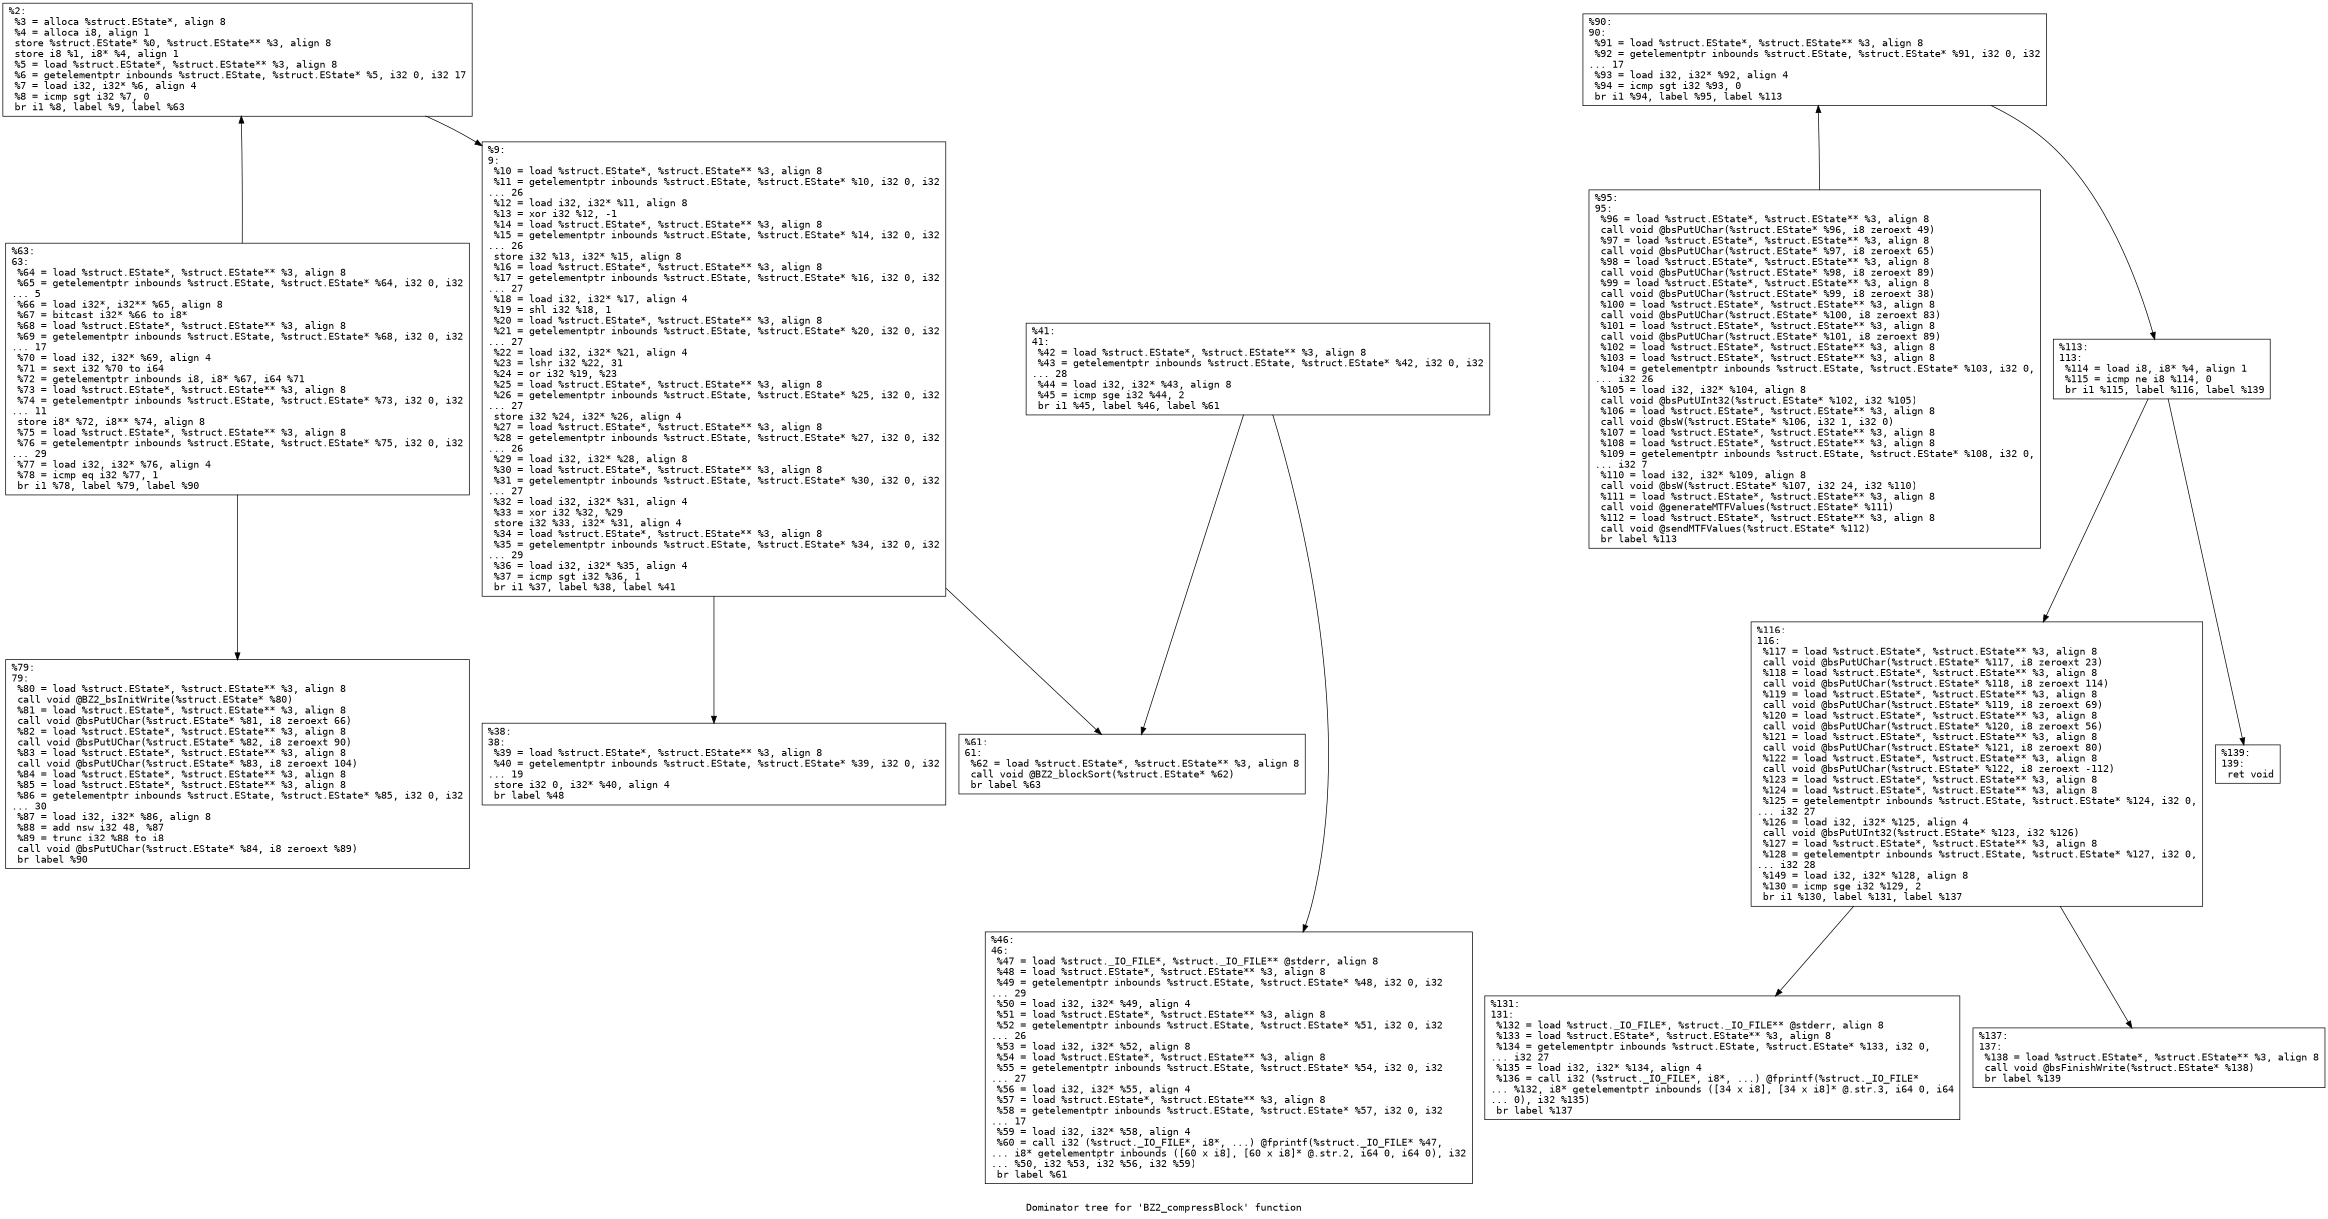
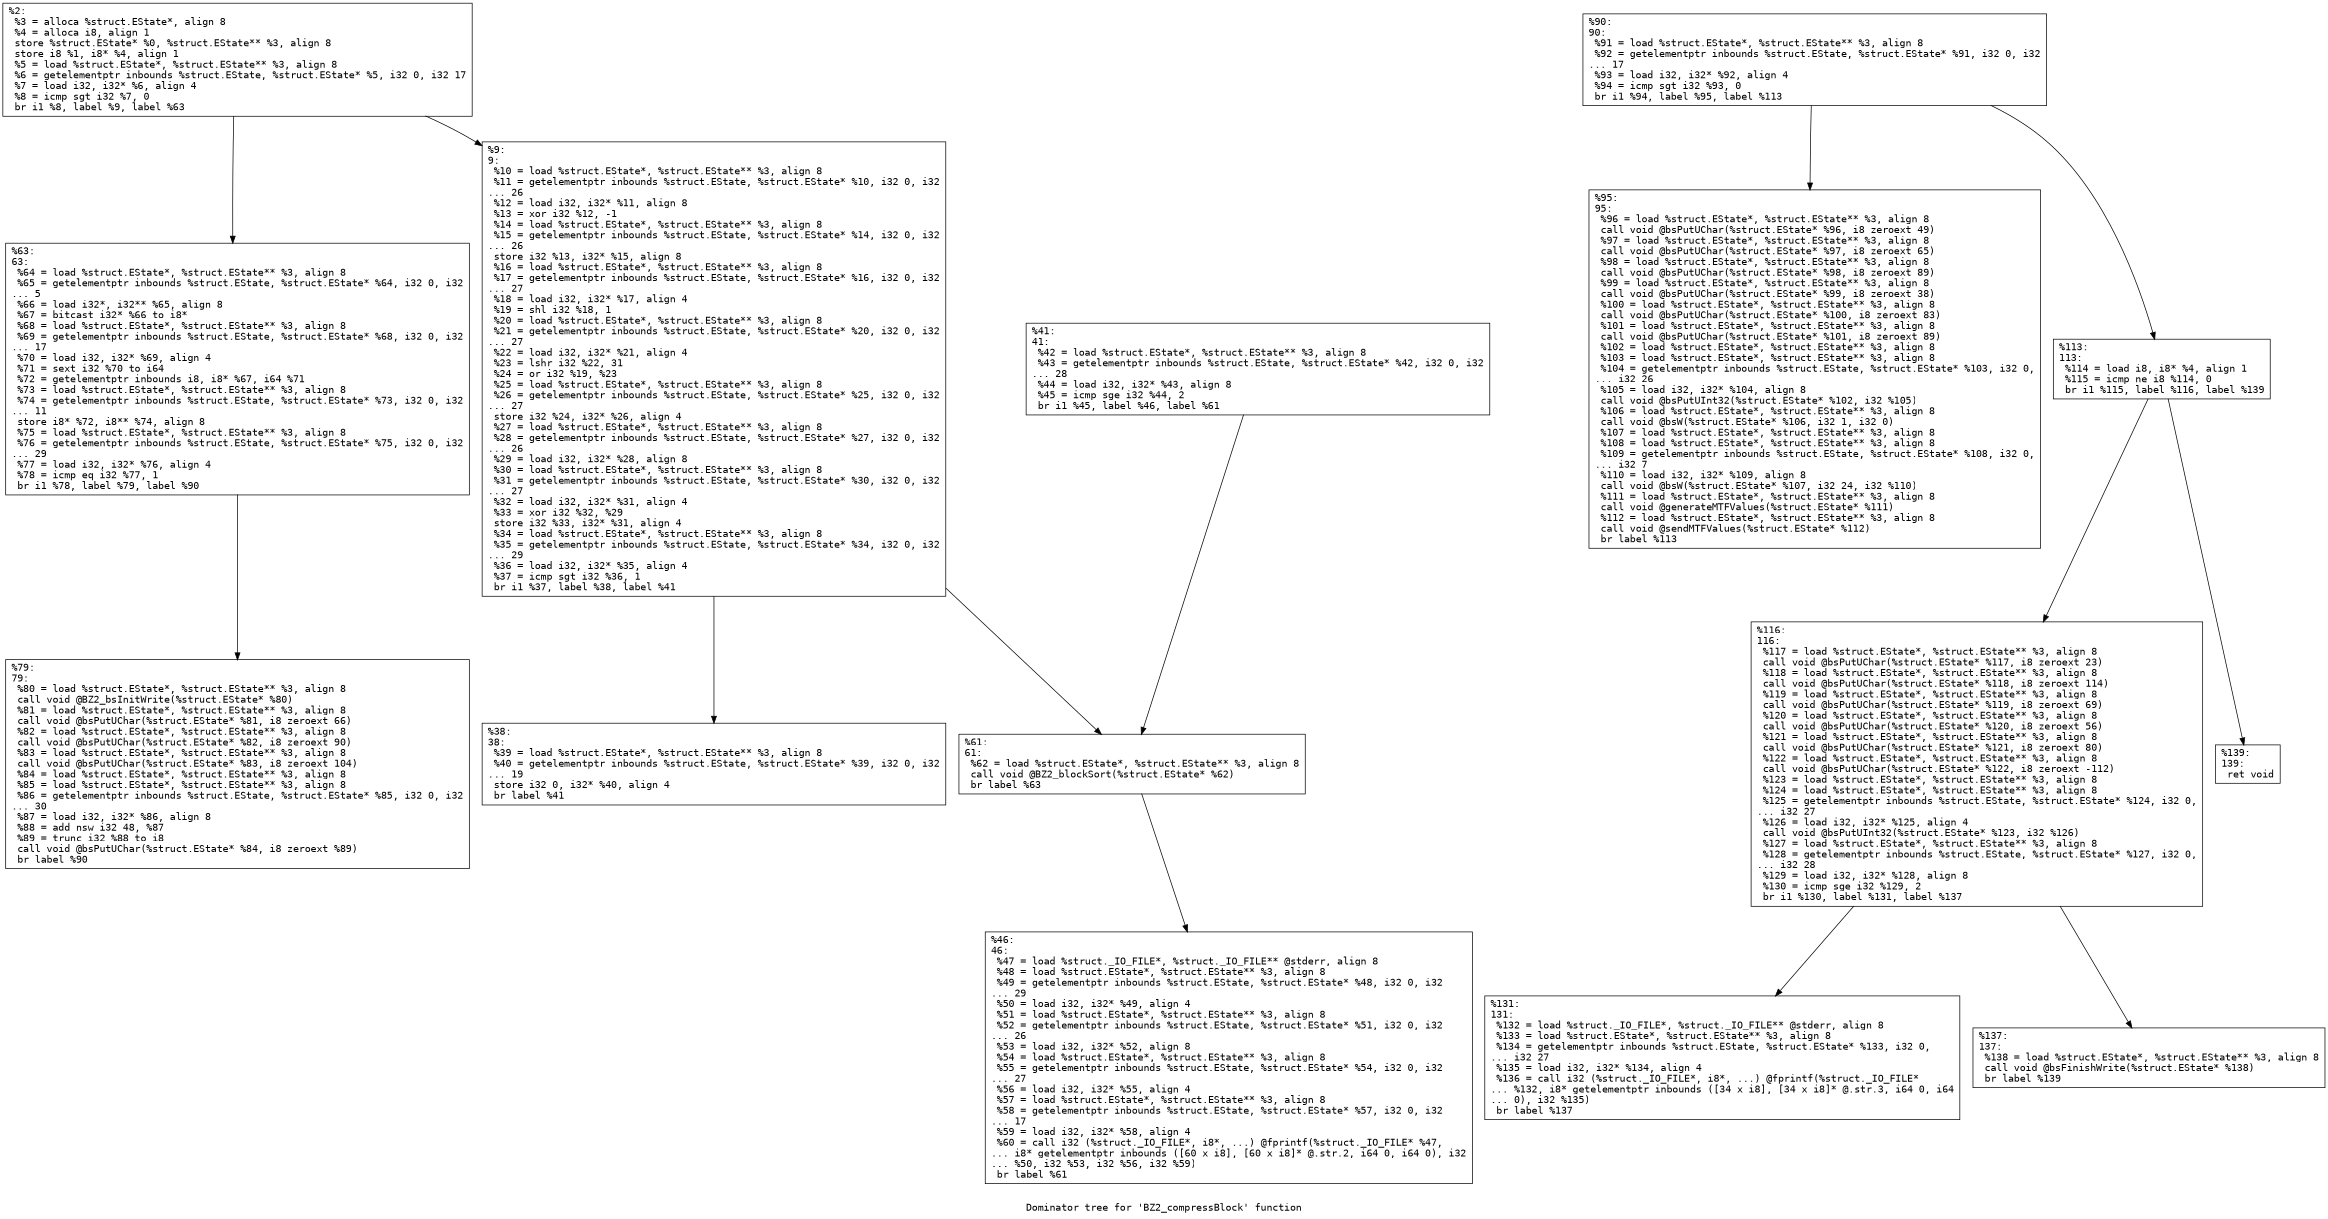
  digraph {
    fontname="DejaVu Sans Mono"
    label="Dominator tree for 'BZ2_compressBlock' function"
    node [fontname="DejaVu Sans Mono" shape=record]
    edge [fontname="DejaVu Sans Mono"]
    n1 [label="{%2:\l  %3 = alloca %struct.EState*, align 8\l  %4 = alloca i8, align 1\l  store %struct.EState* %0, %struct.EState** %3, align 8\l  store i8 %1, i8* %4, align 1\l  %5 = load %struct.EState*, %struct.EState** %3, align 8\l  %6 = getelementptr inbounds %struct.EState, %struct.EState* %5, i32 0, i32 17\l  %7 = load i32, i32* %6, align 4\l  %8 = icmp sgt i32 %7, 0\l  br i1 %8, label %9, label %63\l}"]
    n2 [label="{%9:\l9:                                                \l  %10 = load %struct.EState*, %struct.EState** %3, align 8\l  %11 = getelementptr inbounds %struct.EState, %struct.EState* %10, i32 0, i32\l... 26\l  %12 = load i32, i32* %11, align 8\l  %13 = xor i32 %12, -1\l  %14 = load %struct.EState*, %struct.EState** %3, align 8\l  %15 = getelementptr inbounds %struct.EState, %struct.EState* %14, i32 0, i32\l... 26\l  store i32 %13, i32* %15, align 8\l  %16 = load %struct.EState*, %struct.EState** %3, align 8\l  %17 = getelementptr inbounds %struct.EState, %struct.EState* %16, i32 0, i32\l... 27\l  %18 = load i32, i32* %17, align 4\l  %19 = shl i32 %18, 1\l  %20 = load %struct.EState*, %struct.EState** %3, align 8\l  %21 = getelementptr inbounds %struct.EState, %struct.EState* %20, i32 0, i32\l... 27\l  %22 = load i32, i32* %21, align 4\l  %23 = lshr i32 %22, 31\l  %24 = or i32 %19, %23\l  %25 = load %struct.EState*, %struct.EState** %3, align 8\l  %26 = getelementptr inbounds %struct.EState, %struct.EState* %25, i32 0, i32\l... 27\l  store i32 %24, i32* %26, align 4\l  %27 = load %struct.EState*, %struct.EState** %3, align 8\l  %28 = getelementptr inbounds %struct.EState, %struct.EState* %27, i32 0, i32\l... 26\l  %29 = load i32, i32* %28, align 8\l  %30 = load %struct.EState*, %struct.EState** %3, align 8\l  %31 = getelementptr inbounds %struct.EState, %struct.EState* %30, i32 0, i32\l... 27\l  %32 = load i32, i32* %31, align 4\l  %33 = xor i32 %32, %29\l  store i32 %33, i32* %31, align 4\l  %34 = load %struct.EState*, %struct.EState** %3, align 8\l  %35 = getelementptr inbounds %struct.EState, %struct.EState* %34, i32 0, i32\l... 29\l  %36 = load i32, i32* %35, align 4\l  %37 = icmp sgt i32 %36, 1\l  br i1 %37, label %38, label %41\l}"]
    n3 [label="{%63:\l63:                                               \l  %64 = load %struct.EState*, %struct.EState** %3, align 8\l  %65 = getelementptr inbounds %struct.EState, %struct.EState* %64, i32 0, i32\l... 5\l  %66 = load i32*, i32** %65, align 8\l  %67 = bitcast i32* %66 to i8*\l  %68 = load %struct.EState*, %struct.EState** %3, align 8\l  %69 = getelementptr inbounds %struct.EState, %struct.EState* %68, i32 0, i32\l... 17\l  %70 = load i32, i32* %69, align 4\l  %71 = sext i32 %70 to i64\l  %72 = getelementptr inbounds i8, i8* %67, i64 %71\l  %73 = load %struct.EState*, %struct.EState** %3, align 8\l  %74 = getelementptr inbounds %struct.EState, %struct.EState* %73, i32 0, i32\l... 11\l  store i8* %72, i8** %74, align 8\l  %75 = load %struct.EState*, %struct.EState** %3, align 8\l  %76 = getelementptr inbounds %struct.EState, %struct.EState* %75, i32 0, i32\l... 29\l  %77 = load i32, i32* %76, align 4\l  %78 = icmp eq i32 %77, 1\l  br i1 %78, label %79, label %90\l}"]
-   n4 [label="{%38:\l38:                                               \l  %39 = load %struct.EState*, %struct.EState** %3, align 8\l  %40 = getelementptr inbounds %struct.EState, %struct.EState* %39, i32 0, i32\l... 19\l  store i32 0, i32* %40, align 4\l  br label %48\l}"]
+   n4 [label="{%38:\l38:                                               \l  %39 = load %struct.EState*, %struct.EState** %3, align 8\l  %40 = getelementptr inbounds %struct.EState, %struct.EState* %39, i32 0, i32\l... 19\l  store i32 0, i32* %40, align 4\l  br label %41\l}"]
    n5 [label="{%61:\l61:                                               \l  %62 = load %struct.EState*, %struct.EState** %3, align 8\l  call void @BZ2_blockSort(%struct.EState* %62)\l  br label %63\l}"]
    n6 [label="{%79:\l79:                                               \l  %80 = load %struct.EState*, %struct.EState** %3, align 8\l  call void @BZ2_bsInitWrite(%struct.EState* %80)\l  %81 = load %struct.EState*, %struct.EState** %3, align 8\l  call void @bsPutUChar(%struct.EState* %81, i8 zeroext 66)\l  %82 = load %struct.EState*, %struct.EState** %3, align 8\l  call void @bsPutUChar(%struct.EState* %82, i8 zeroext 90)\l  %83 = load %struct.EState*, %struct.EState** %3, align 8\l  call void @bsPutUChar(%struct.EState* %83, i8 zeroext 104)\l  %84 = load %struct.EState*, %struct.EState** %3, align 8\l  %85 = load %struct.EState*, %struct.EState** %3, align 8\l  %86 = getelementptr inbounds %struct.EState, %struct.EState* %85, i32 0, i32\l... 30\l  %87 = load i32, i32* %86, align 8\l  %88 = add nsw i32 48, %87\l  %89 = trunc i32 %88 to i8\l  call void @bsPutUChar(%struct.EState* %84, i8 zeroext %89)\l  br label %90\l}"]
    n7 [label="{%41:\l41:                                               \l  %42 = load %struct.EState*, %struct.EState** %3, align 8\l  %43 = getelementptr inbounds %struct.EState, %struct.EState* %42, i32 0, i32\l... 28\l  %44 = load i32, i32* %43, align 8\l  %45 = icmp sge i32 %44, 2\l  br i1 %45, label %46, label %61\l}"]
    n8 [label="{%46:\l46:                                               \l  %47 = load %struct._IO_FILE*, %struct._IO_FILE** @stderr, align 8\l  %48 = load %struct.EState*, %struct.EState** %3, align 8\l  %49 = getelementptr inbounds %struct.EState, %struct.EState* %48, i32 0, i32\l... 29\l  %50 = load i32, i32* %49, align 4\l  %51 = load %struct.EState*, %struct.EState** %3, align 8\l  %52 = getelementptr inbounds %struct.EState, %struct.EState* %51, i32 0, i32\l... 26\l  %53 = load i32, i32* %52, align 8\l  %54 = load %struct.EState*, %struct.EState** %3, align 8\l  %55 = getelementptr inbounds %struct.EState, %struct.EState* %54, i32 0, i32\l... 27\l  %56 = load i32, i32* %55, align 4\l  %57 = load %struct.EState*, %struct.EState** %3, align 8\l  %58 = getelementptr inbounds %struct.EState, %struct.EState* %57, i32 0, i32\l... 17\l  %59 = load i32, i32* %58, align 4\l  %60 = call i32 (%struct._IO_FILE*, i8*, ...) @fprintf(%struct._IO_FILE* %47,\l... i8* getelementptr inbounds ([60 x i8], [60 x i8]* @.str.2, i64 0, i64 0), i32\l... %50, i32 %53, i32 %56, i32 %59)\l  br label %61\l}"]
    n9 [label="{%90:\l90:                                               \l  %91 = load %struct.EState*, %struct.EState** %3, align 8\l  %92 = getelementptr inbounds %struct.EState, %struct.EState* %91, i32 0, i32\l... 17\l  %93 = load i32, i32* %92, align 4\l  %94 = icmp sgt i32 %93, 0\l  br i1 %94, label %95, label %113\l}"]
    n10 [label="{%95:\l95:                                               \l  %96 = load %struct.EState*, %struct.EState** %3, align 8\l  call void @bsPutUChar(%struct.EState* %96, i8 zeroext 49)\l  %97 = load %struct.EState*, %struct.EState** %3, align 8\l  call void @bsPutUChar(%struct.EState* %97, i8 zeroext 65)\l  %98 = load %struct.EState*, %struct.EState** %3, align 8\l  call void @bsPutUChar(%struct.EState* %98, i8 zeroext 89)\l  %99 = load %struct.EState*, %struct.EState** %3, align 8\l  call void @bsPutUChar(%struct.EState* %99, i8 zeroext 38)\l  %100 = load %struct.EState*, %struct.EState** %3, align 8\l  call void @bsPutUChar(%struct.EState* %100, i8 zeroext 83)\l  %101 = load %struct.EState*, %struct.EState** %3, align 8\l  call void @bsPutUChar(%struct.EState* %101, i8 zeroext 89)\l  %102 = load %struct.EState*, %struct.EState** %3, align 8\l  %103 = load %struct.EState*, %struct.EState** %3, align 8\l  %104 = getelementptr inbounds %struct.EState, %struct.EState* %103, i32 0,\l... i32 26\l  %105 = load i32, i32* %104, align 8\l  call void @bsPutUInt32(%struct.EState* %102, i32 %105)\l  %106 = load %struct.EState*, %struct.EState** %3, align 8\l  call void @bsW(%struct.EState* %106, i32 1, i32 0)\l  %107 = load %struct.EState*, %struct.EState** %3, align 8\l  %108 = load %struct.EState*, %struct.EState** %3, align 8\l  %109 = getelementptr inbounds %struct.EState, %struct.EState* %108, i32 0,\l... i32 7\l  %110 = load i32, i32* %109, align 8\l  call void @bsW(%struct.EState* %107, i32 24, i32 %110)\l  %111 = load %struct.EState*, %struct.EState** %3, align 8\l  call void @generateMTFValues(%struct.EState* %111)\l  %112 = load %struct.EState*, %struct.EState** %3, align 8\l  call void @sendMTFValues(%struct.EState* %112)\l  br label %113\l}"]
    n11 [label="{%113:\l113:                                              \l  %114 = load i8, i8* %4, align 1\l  %115 = icmp ne i8 %114, 0\l  br i1 %115, label %116, label %139\l}"]
-   n12 [label="{%116:\l116:                                              \l  %117 = load %struct.EState*, %struct.EState** %3, align 8\l  call void @bsPutUChar(%struct.EState* %117, i8 zeroext 23)\l  %118 = load %struct.EState*, %struct.EState** %3, align 8\l  call void @bsPutUChar(%struct.EState* %118, i8 zeroext 114)\l  %119 = load %struct.EState*, %struct.EState** %3, align 8\l  call void @bsPutUChar(%struct.EState* %119, i8 zeroext 69)\l  %120 = load %struct.EState*, %struct.EState** %3, align 8\l  call void @bsPutUChar(%struct.EState* %120, i8 zeroext 56)\l  %121 = load %struct.EState*, %struct.EState** %3, align 8\l  call void @bsPutUChar(%struct.EState* %121, i8 zeroext 80)\l  %122 = load %struct.EState*, %struct.EState** %3, align 8\l  call void @bsPutUChar(%struct.EState* %122, i8 zeroext -112)\l  %123 = load %struct.EState*, %struct.EState** %3, align 8\l  %124 = load %struct.EState*, %struct.EState** %3, align 8\l  %125 = getelementptr inbounds %struct.EState, %struct.EState* %124, i32 0,\l... i32 27\l  %126 = load i32, i32* %125, align 4\l  call void @bsPutUInt32(%struct.EState* %123, i32 %126)\l  %127 = load %struct.EState*, %struct.EState** %3, align 8\l  %128 = getelementptr inbounds %struct.EState, %struct.EState* %127, i32 0,\l... i32 28\l  %149 = load i32, i32* %128, align 8\l  %130 = icmp sge i32 %129, 2\l  br i1 %130, label %131, label %137\l}"]
+   n12 [label="{%116:\l116:                                              \l  %117 = load %struct.EState*, %struct.EState** %3, align 8\l  call void @bsPutUChar(%struct.EState* %117, i8 zeroext 23)\l  %118 = load %struct.EState*, %struct.EState** %3, align 8\l  call void @bsPutUChar(%struct.EState* %118, i8 zeroext 114)\l  %119 = load %struct.EState*, %struct.EState** %3, align 8\l  call void @bsPutUChar(%struct.EState* %119, i8 zeroext 69)\l  %120 = load %struct.EState*, %struct.EState** %3, align 8\l  call void @bsPutUChar(%struct.EState* %120, i8 zeroext 56)\l  %121 = load %struct.EState*, %struct.EState** %3, align 8\l  call void @bsPutUChar(%struct.EState* %121, i8 zeroext 80)\l  %122 = load %struct.EState*, %struct.EState** %3, align 8\l  call void @bsPutUChar(%struct.EState* %122, i8 zeroext -112)\l  %123 = load %struct.EState*, %struct.EState** %3, align 8\l  %124 = load %struct.EState*, %struct.EState** %3, align 8\l  %125 = getelementptr inbounds %struct.EState, %struct.EState* %124, i32 0,\l... i32 27\l  %126 = load i32, i32* %125, align 4\l  call void @bsPutUInt32(%struct.EState* %123, i32 %126)\l  %127 = load %struct.EState*, %struct.EState** %3, align 8\l  %128 = getelementptr inbounds %struct.EState, %struct.EState* %127, i32 0,\l... i32 28\l  %129 = load i32, i32* %128, align 8\l  %130 = icmp sge i32 %129, 2\l  br i1 %130, label %131, label %137\l}"]
    n13 [label="{%139:\l139:                                              \l  ret void\l}"]
    n14 [label="{%131:\l131:                                              \l  %132 = load %struct._IO_FILE*, %struct._IO_FILE** @stderr, align 8\l  %133 = load %struct.EState*, %struct.EState** %3, align 8\l  %134 = getelementptr inbounds %struct.EState, %struct.EState* %133, i32 0,\l... i32 27\l  %135 = load i32, i32* %134, align 4\l  %136 = call i32 (%struct._IO_FILE*, i8*, ...) @fprintf(%struct._IO_FILE*\l... %132, i8* getelementptr inbounds ([34 x i8], [34 x i8]* @.str.3, i64 0, i64\l... 0), i32 %135)\l  br label %137\l}"]
    n15 [label="{%137:\l137:                                              \l  %138 = load %struct.EState*, %struct.EState** %3, align 8\l  call void @bsFinishWrite(%struct.EState* %138)\l  br label %139\l}"]
    n1 -> n2
-   n3 -> n1
+   n1 -> n3
    n2 -> n4
    n2 -> n5
    n3 -> n6
    n7 -> n5
-   n7 -> n8
-   n10 -> n9
+   n5 -> n8
+   n9 -> n10
    n9 -> n11
    n11 -> n12
    n11 -> n13
    n12 -> n14
    n12 -> n15
  }
